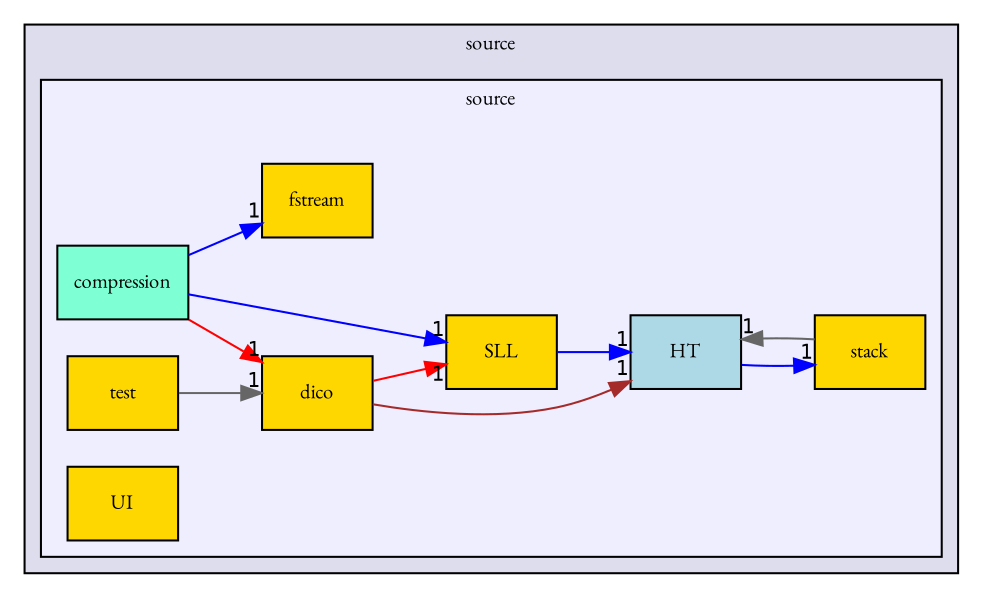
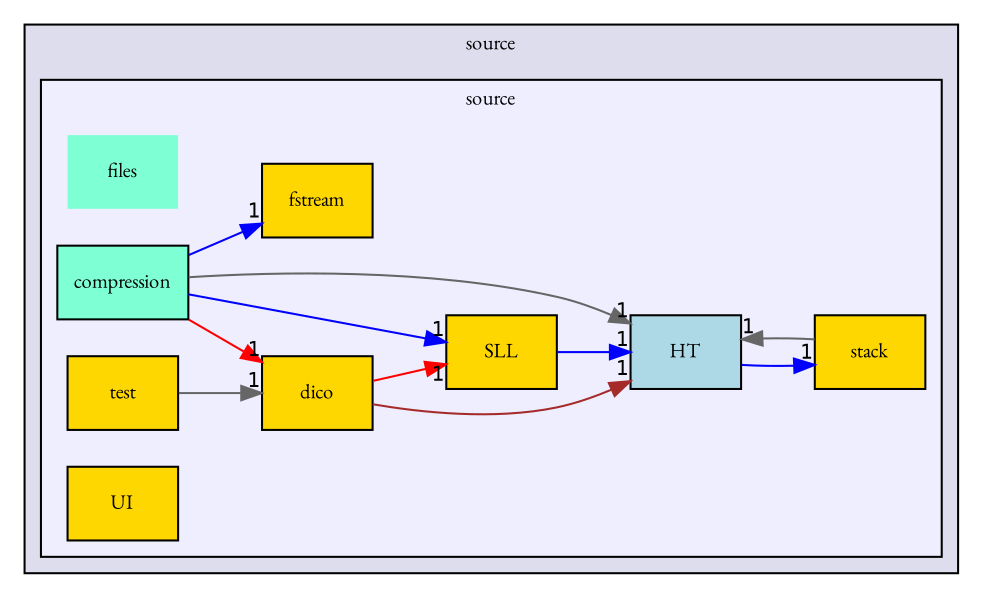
  digraph {
    compound=true
    fontname="EB Garamond"
    rankdir=LR
    node [fillcolor=gold fontname="EB Garamond" fontsize=10 shape=box style=filled color=black]
    edge [color=blue fontname="EB Garamond" headlabel=1 labeldistance=1.5 labelfontname=Helvetica labelfontsize=10]
+   n1 [fillcolor=aquamarine label=files shape=plaintext color=""]
    n2 [fillcolor=aquamarine label=compression]
    n3 [label=dico]
    n4 [label=fstream]
    n5 [fillcolor=lightblue label=HT]
    n6 [label=SLL]
    n7 [label=stack]
    n8 [label=test]
    n9 [label=UI]
    subgraph cluster_1 {
      bgcolor="#ddddee"
      fontsize=10
      label=source
      pencolor=black
      subgraph cluster_2 {
        bgcolor="#eeeeff"
        fontsize=10
        label=source
        pencolor=black
+       n1
        n2
        n3
        n4
        n5
        n6
        n7
        n8
        n9
      }
    }
    n2 -> n3 [color=red]
    n2 -> n4
+   n2 -> n5 [color=gray40]
    n2 -> n6
    n3 -> n5 [color=brown]
    n3 -> n6 [color=red]
    n5 -> n7
    n6 -> n5
    n7 -> n5 [color=gray40]
    n8 -> n3 [color=gray40]
  }
